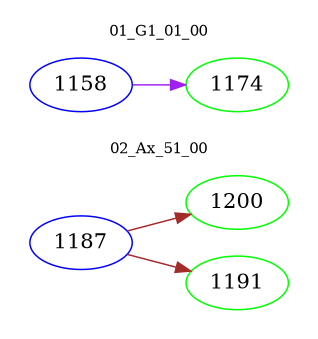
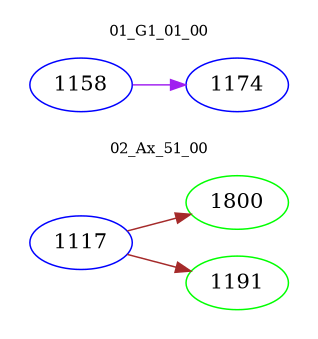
  digraph {
    rankdir=LR
    node [color=green]
    edge [color=brown]
-   n1 [color=blue label=1187]
+   n1 [color=blue label=1117]
    n2 [label=1191]
-   n3 [label=1200]
+   n3 [label=1800]
    n4 [color=blue label=1158]
-   n5 [label=1174]
+   n5 [color=blue label=1174]
    subgraph cluster_1 {
      color=white
      fontsize=10
      label="02_Ax_51_00"
      n1
      n2
      n3
    }
    subgraph cluster_2 {
      color=white
      fontsize=10
      label="01_G1_01_00"
      n4
      n5
    }
    n1 -> n2
    n1 -> n3
    n4 -> n5 [color=purple]
  }
